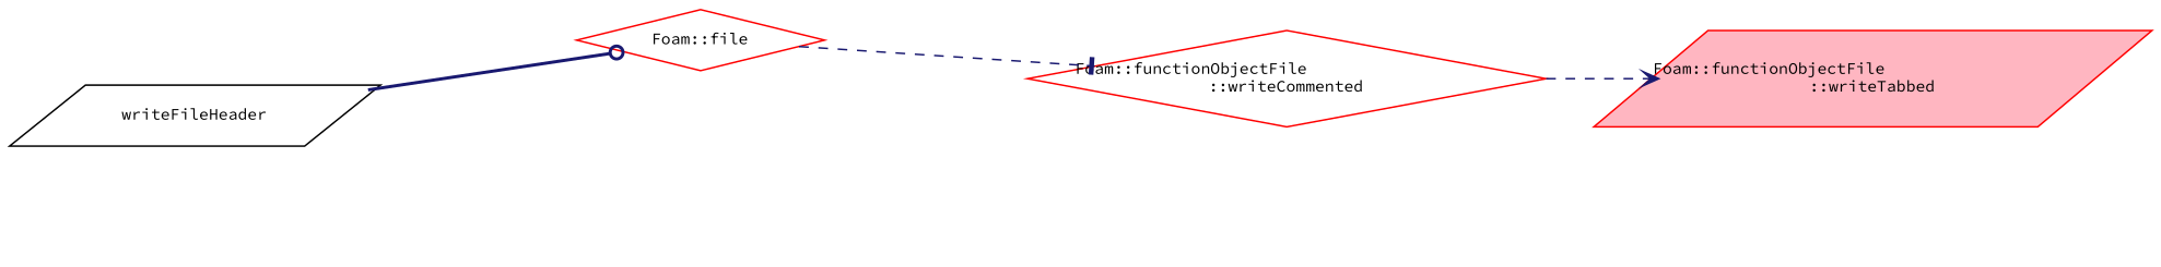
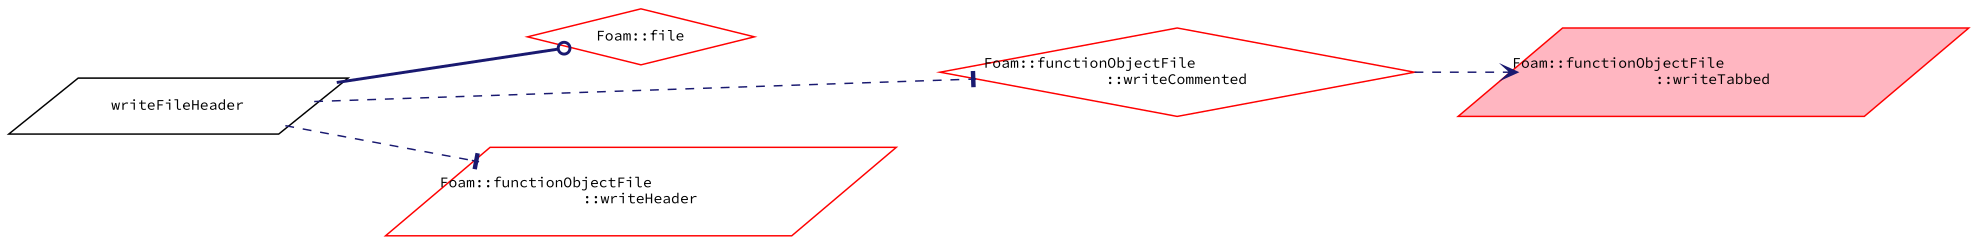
  digraph {
    fontname="Source Code Pro"
    rankdir=LR
    node [color=red fillcolor=white fontname="Source Code Pro" fontsize=10 shape=parallelogram style=filled]
    edge [arrowhead=tee color=midnightblue fontname="Source Code Pro" fontsize=10 labelfontname=Helvetica labelfontsize=10 style=dashed]
    n1 [color=black fontcolor=black height=0.2 label=writeFileHeader width=0.4]
    n2 [height=0.2 label="Foam::file" shape=diamond width=0.4]
    n3 [height=0.2 label="Foam::functionObjectFile\l::writeCommented" shape=diamond width=0.4]
+   n4 [height=0.2 label="Foam::functionObjectFile\l::writeHeader" width=0.4]
    n5 [fillcolor=lightpink height=0.2 label="Foam::functionObjectFile\l::writeTabbed" width=0.4]
    n1 -> n2 [arrowhead=odot style=bold]
-   n2 -> n3
+   n1 -> n3
+   n1 -> n4
    n3 -> n5 [arrowhead=vee]
  }
